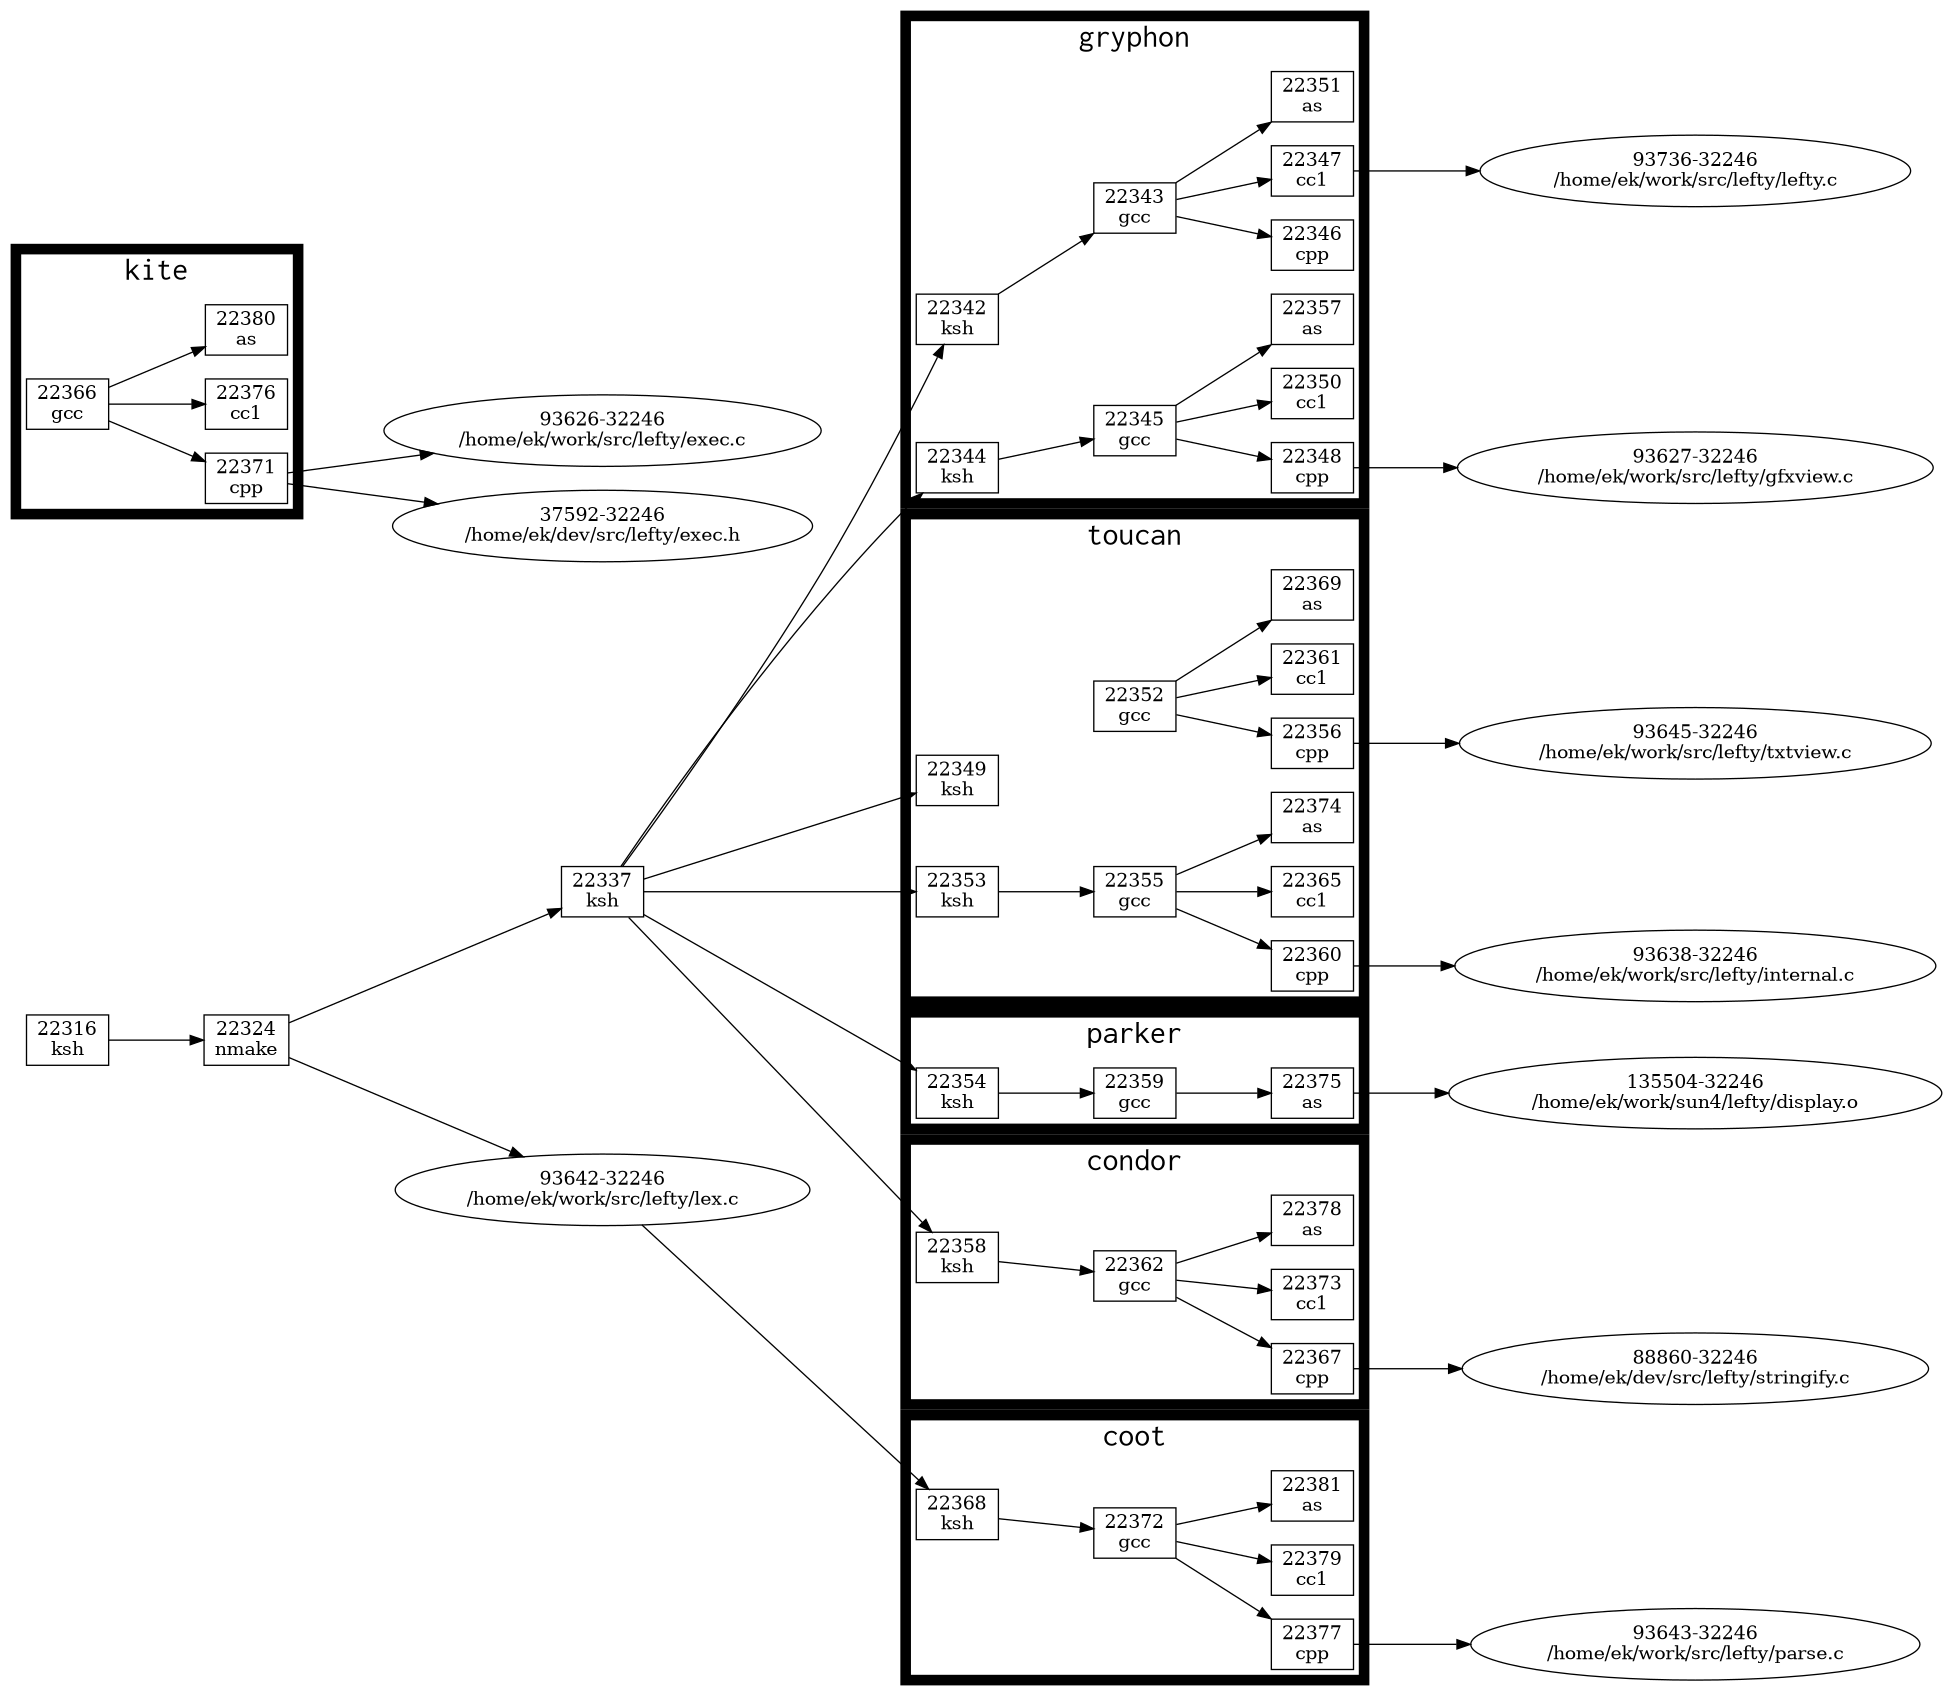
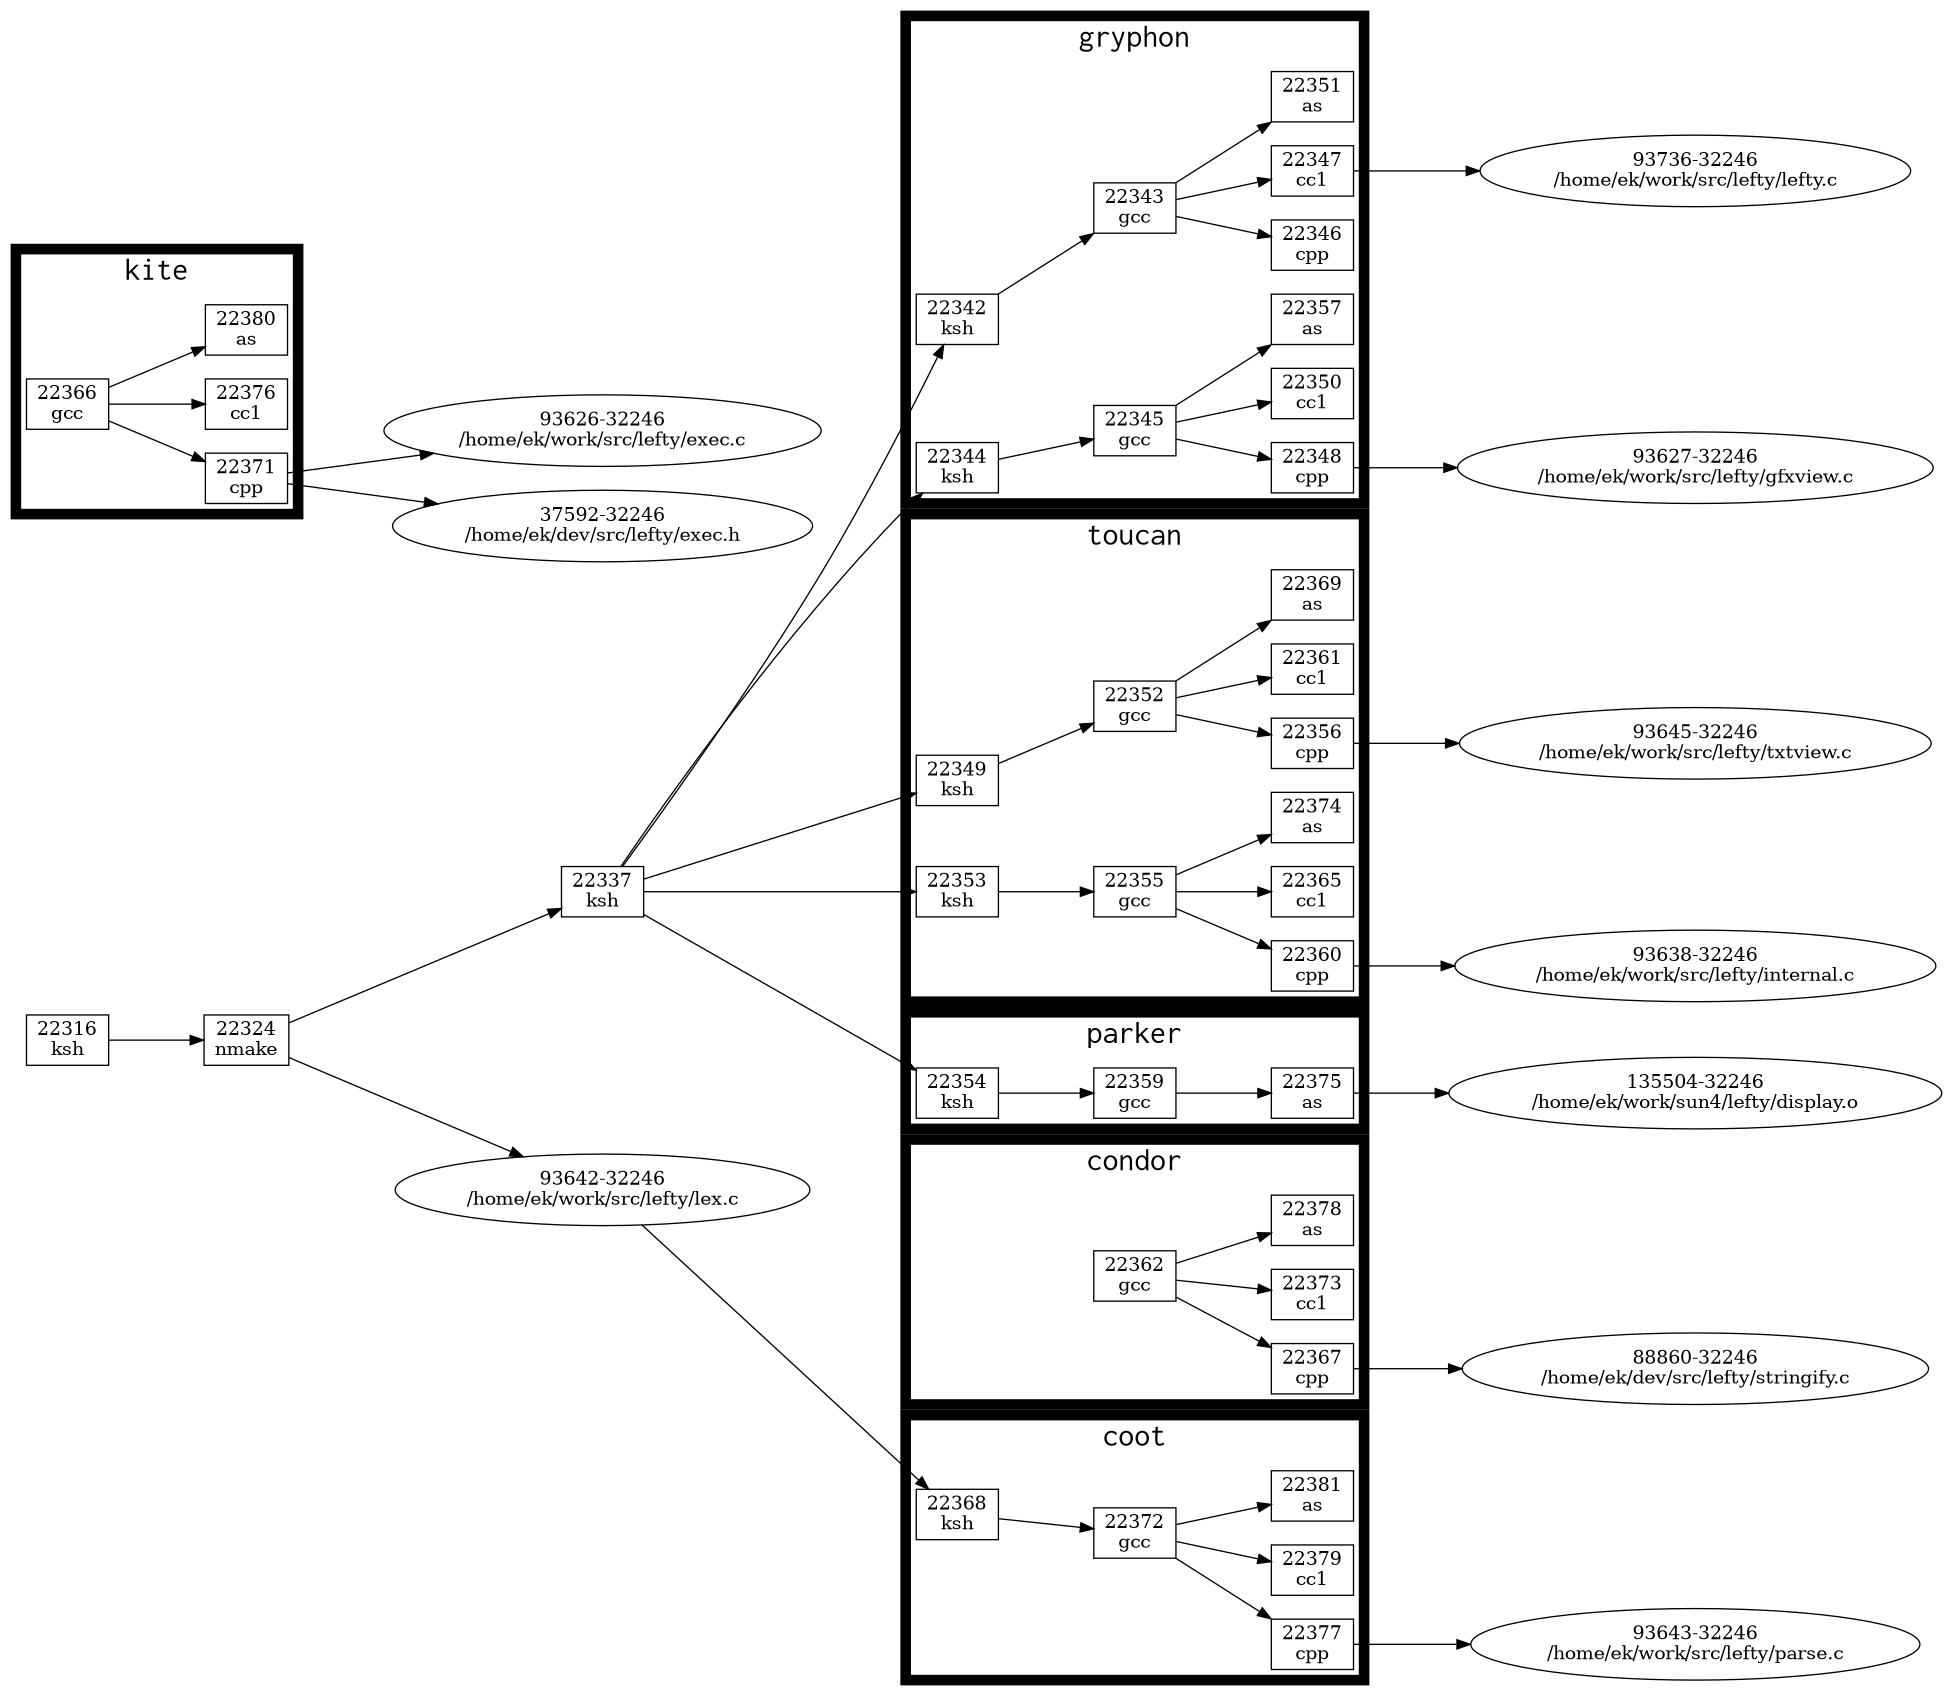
  digraph {
    fontname=Courier
    fontsize=24
    rankdir=LR
    ranksep=1.0
    style="setlinewidth(8)"
    node [kind=proc shape=box]
    n1 [label="22337\nksh" pname=ksh]
    n2 [fname="/home/ek/work/src/lefty/lex.c" kind=file label="93642-32246\n/home/ek/work/src/lefty/lex.c" shape=ellipse]
    n3 [label="22342\nksh" pname=ksh]
    n4 [label="22343\ngcc" pname=gcc]
    n5 [label="22346\ncpp" pname=cpp]
    n6 [label="22347\ncc1" pname=cc1]
    n7 [label="22351\nas" pname=as]
    n8 [label="22344\nksh" pname=ksh]
    n9 [label="22345\ngcc" pname=gcc]
    n10 [label="22348\ncpp" pname=cpp]
    n11 [label="22350\ncc1" pname=cc1]
    n12 [label="22357\nas" pname=as]
    n13 [label="22349\nksh" pname=ksh]
    n14 [label="22352\ngcc" pname=gcc]
    n15 [label="22356\ncpp" pname=cpp]
    n16 [label="22361\ncc1" pname=cc1]
    n17 [label="22369\nas" pname=as]
    n18 [label="22353\nksh" pname=ksh]
    n19 [label="22355\ngcc" pname=gcc]
    n20 [label="22360\ncpp" pname=cpp]
    n21 [label="22365\ncc1" pname=cc1]
    n22 [label="22374\nas" pname=as]
    n23 [label="22354\nksh" pname=ksh]
    n24 [label="22359\ngcc" pname=gcc]
    n25 [label="22375\nas" pname=as]
-   n26 [label="22358\nksh" pname=ksh]
    n27 [label="22362\ngcc" pname=gcc]
    n28 [label="22367\ncpp" pname=cpp]
    n29 [label="22373\ncc1" pname=cc1]
    n30 [label="22378\nas" pname=as]
    n31 [label="22366\ngcc" pname=gcc]
    n32 [label="22371\ncpp" pname=cpp]
    n33 [label="22376\ncc1" pname=cc1]
    n34 [label="22380\nas" pname=as]
    n35 [label="22368\nksh" pname=ksh]
    n36 [label="22372\ngcc" pname=gcc]
    n37 [label="22377\ncpp" pname=cpp]
    n38 [label="22379\ncc1" pname=cc1]
    n39 [label="22381\nas" pname=as]
    n40 [fname="/home/ek/work/src/lefty/lefty.c" kind=file label="93736-32246\n/home/ek/work/src/lefty/lefty.c" shape=ellipse]
    n41 [fname="/home/ek/work/src/lefty/gfxview.c" kind=file label="93627-32246\n/home/ek/work/src/lefty/gfxview.c" shape=ellipse]
    n42 [fname="/home/ek/work/src/lefty/txtview.c" kind=file label="93645-32246\n/home/ek/work/src/lefty/txtview.c" shape=ellipse]
    n43 [fname="/home/ek/work/src/lefty/internal.c" kind=file label="93638-32246\n/home/ek/work/src/lefty/internal.c" shape=ellipse]
    n44 [fname="/home/ek/work/sun4/lefty/display.o" kind=file label="135504-32246\n/home/ek/work/sun4/lefty/display.o" shape=ellipse]
    n45 [fname="/home/ek/dev/src/lefty/stringify.c" kind=file label="88860-32246\n/home/ek/dev/src/lefty/stringify.c" shape=ellipse]
    n46 [fname="/home/ek/work/src/lefty/exec.c" kind=file label="93626-32246\n/home/ek/work/src/lefty/exec.c" shape=ellipse]
    n47 [fname="/home/ek/dev/src/lefty/exec.h" kind=file label="37592-32246\n/home/ek/dev/src/lefty/exec.h" shape=ellipse]
    n48 [fname="/home/ek/work/src/lefty/parse.c" kind=file label="93643-32246\n/home/ek/work/src/lefty/parse.c" shape=ellipse]
    n49 [label="22316\nksh" pname=ksh]
    n50 [label="22324\nnmake" pname=nmake]
    subgraph sub_1 {
      rank=same
      n1
      n2
    }
    subgraph cluster_2 {
      label=gryphon
      n3
      n4
      n5
      n6
      n7
      n8
      n9
      n10
      n11
      n12
    }
    subgraph cluster_3 {
      label=toucan
      n13
      n14
      n15
      n16
      n17
      n18
      n19
      n20
      n21
      n22
    }
    subgraph cluster_4 {
      label=parker
      n23
      n24
      n25
    }
    subgraph cluster_5 {
      label=condor
-     n26
      n27
      n28
      n29
      n30
    }
    subgraph cluster_6 {
      label=kite
      n31
      n32
      n33
      n34
    }
    subgraph cluster_7 {
      label=coot
      n35
      n36
      n37
      n38
      n39
    }
    n1 -> n2 [minlen=10 style=invis]
    n1 -> n3
    n1 -> n8
    n1 -> n13
    n1 -> n18
    n1 -> n23
-   n1 -> n26
    n2 -> n35
    n3 -> n4
    n4 -> n5
    n4 -> n6
    n4 -> n7
    n6 -> n40
    n8 -> n9
    n9 -> n10
    n9 -> n11
    n9 -> n12
    n10 -> n41
+   n13 -> n14
    n14 -> n15
    n14 -> n16
    n14 -> n17
    n15 -> n42
    n18 -> n19
    n19 -> n20
    n19 -> n21
    n19 -> n22
    n20 -> n43
    n23 -> n24
    n24 -> n25
    n25 -> n44
-   n26 -> n27
    n27 -> n28
    n27 -> n29
    n27 -> n30
    n28 -> n45
    n31 -> n32
    n31 -> n33
    n31 -> n34
    n32 -> n46
    n32 -> n47
    n35 -> n36
    n36 -> n37
    n36 -> n38
    n36 -> n39
    n37 -> n48
    n49 -> n50
    n50 -> n1
    n50 -> n2
  }
